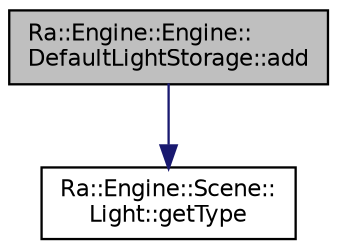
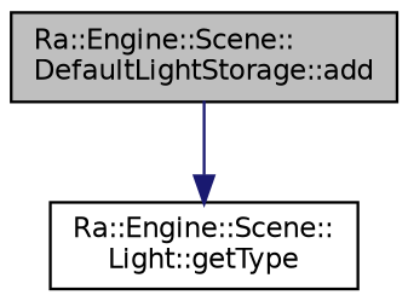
  digraph {
    rankdir=TB
    fontname="DejaVu Sans"
    node [color=black fontname="DejaVu Sans" fontsize=10 shape=record style=filled]
-   n1 [fillcolor=grey75 fontcolor=black height=0.2 label="Ra::Engine::Engine::\lDefaultLightStorage::add" width=0.4]
+   n1 [fillcolor=grey75 fontcolor=black height=0.2 label="Ra::Engine::Scene::\lDefaultLightStorage::add" width=0.4]
    n2 [fillcolor=white height=0.2 label="Ra::Engine::Scene::\lLight::getType" width=0.4]
    n1 -> n2 [color=midnightblue fontname="DejaVu Sans" fontsize=10 labelfontname=Helvetica labelfontsize=10 style=solid]
  }
